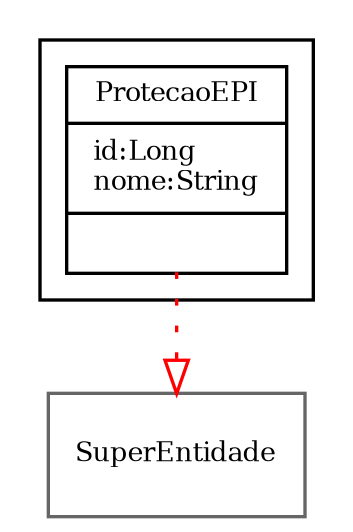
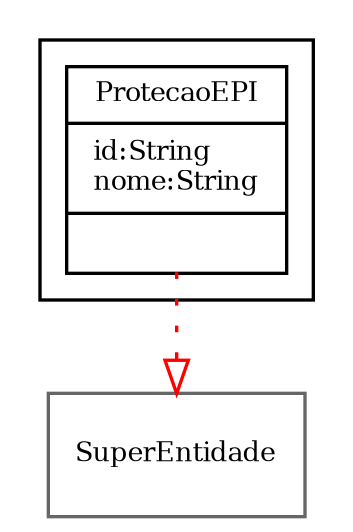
  digraph {
    fontname="Times-Roman"
    fontsize=8
    node [fontname="Times-Roman" fontsize=8 shape=record]
-   n1 [label="{ProtecaoEPI|id:Long\lnome:String\l|\l}" color=black]
+   n1 [label="{ProtecaoEPI|id:String\lnome:String\l|\l}" color=black]
    SuperEntidade [color=gray40]
    subgraph cluster_1 {
      n1
    }
    n1 -> SuperEntidade [arrowhead=empty fontname="Times-Roman" fontsize=8 color=red style=dotted]
  }
